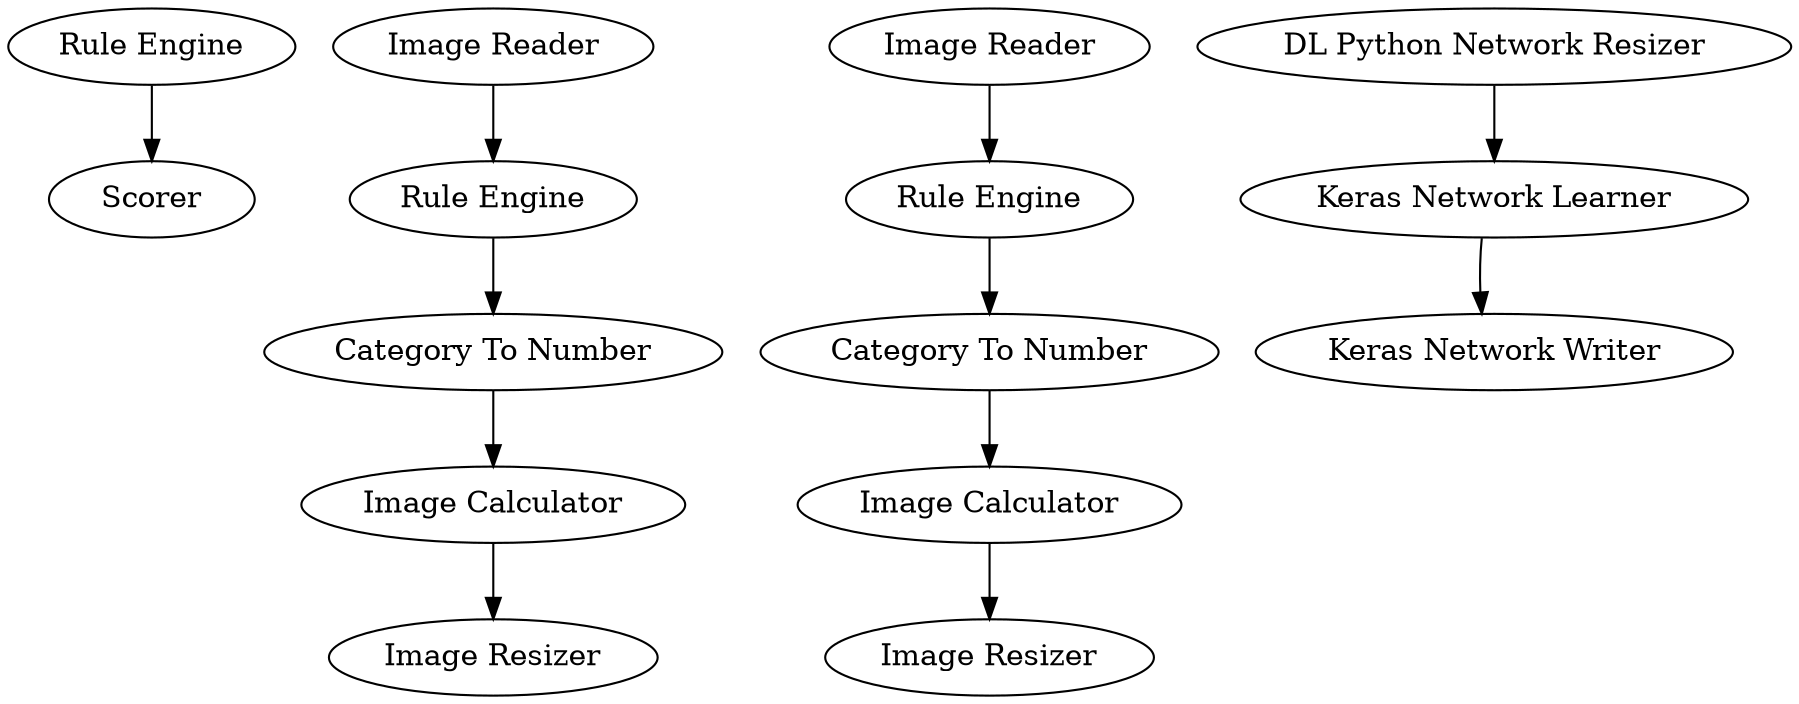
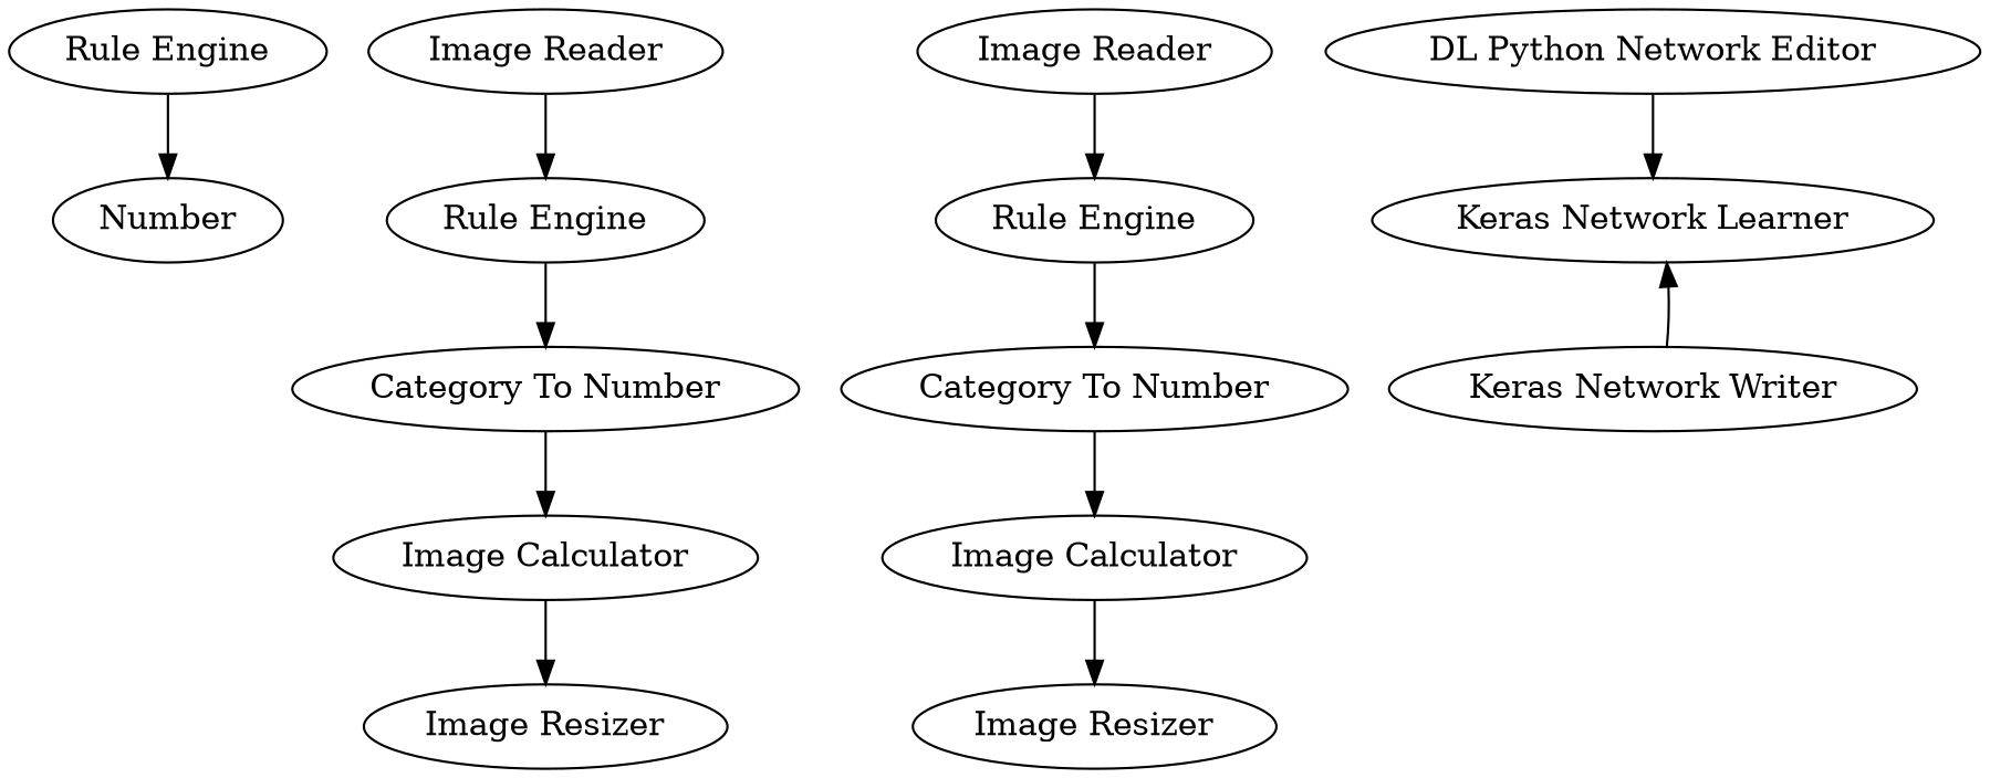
  digraph {
    rankdir=TB
    n1 [label="Rule Engine"]
-   n2 [label=Scorer]
+   n2 [label=Number]
    n3 [label="Rule Engine"]
    n4 [label="Category To Number"]
    n5 [label="Image Calculator"]
    n6 [label="Image Resizer"]
    n7 [label="Category To Number"]
    n8 [label="Image Calculator"]
    n9 [label="Image Resizer"]
    n10 [label="Image Reader"]
    n11 [label="Keras Network Learner"]
    n12 [label="Keras Network Writer"]
-   n13 [label="DL Python Network Resizer"]
+   n13 [label="DL Python Network Editor"]
    n14 [label="Image Reader"]
    n15 [label="Rule Engine"]
    n1 -> n2
    n3 -> n4
    n4 -> n5
    n5 -> n6
    n7 -> n8
    n8 -> n9
    n10 -> n3
-   n11 -> n12
+   n12 -> n11
    n13 -> n11
    n14 -> n15
    n15 -> n7
  }
